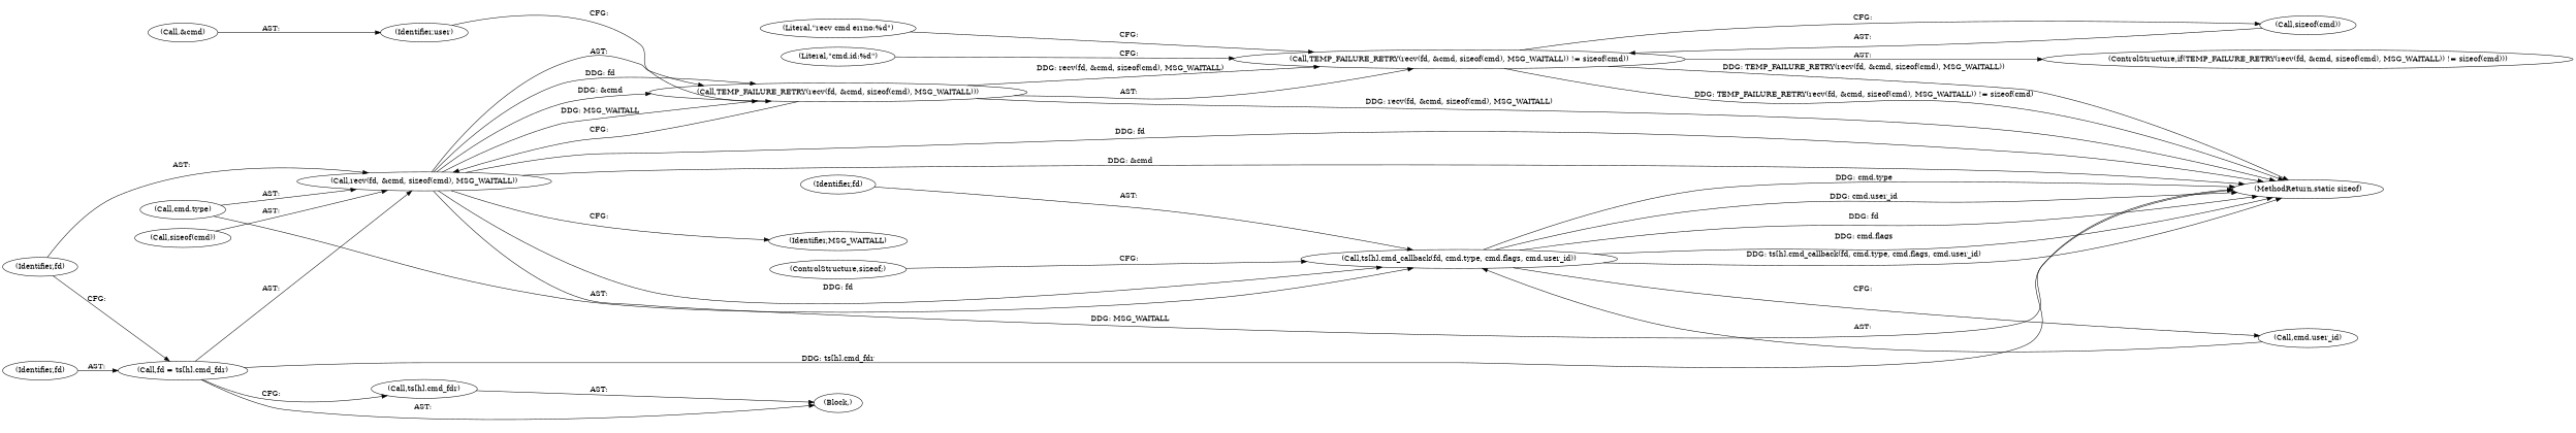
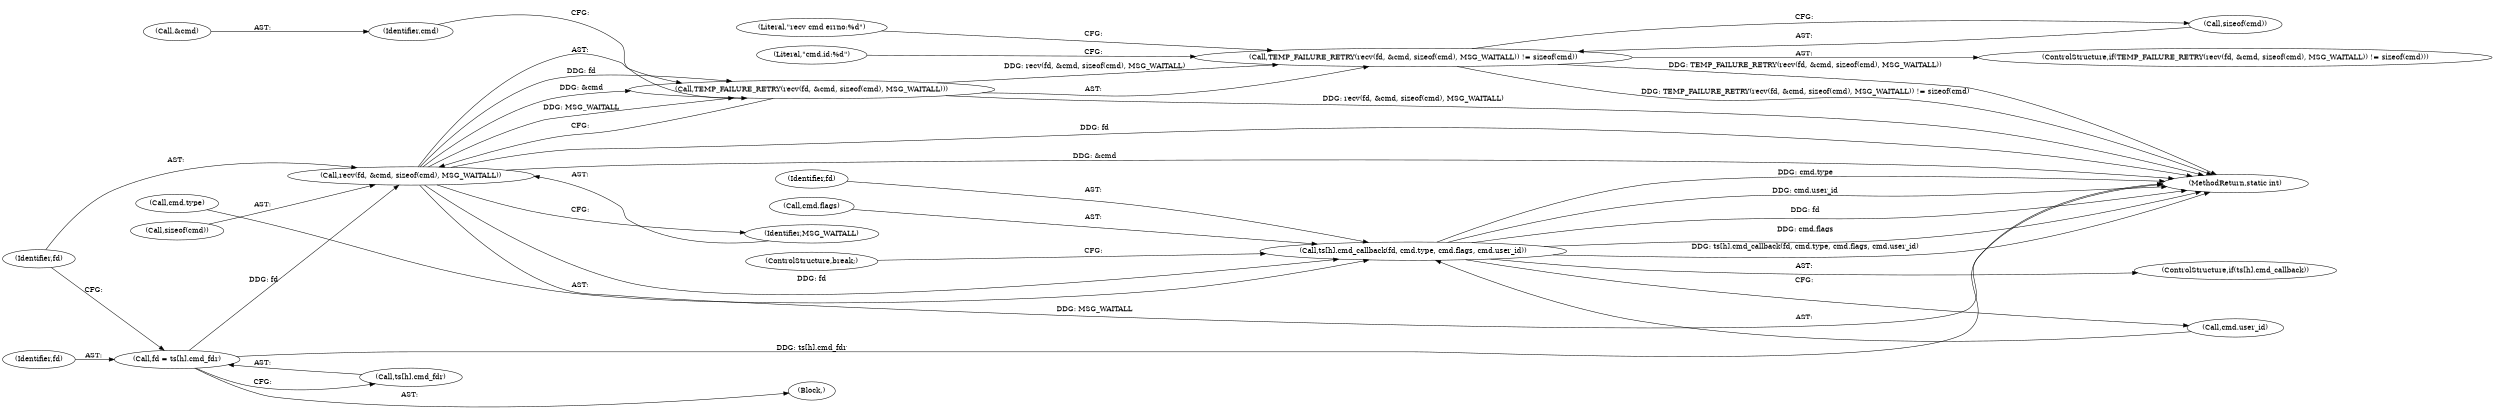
  digraph {
    rankdir=LR
    n1 [label="(Call,recv(fd, &cmd, sizeof(cmd), MSG_WAITALL))"]
    n2 [label="(Call,TEMP_FAILURE_RETRY(recv(fd, &cmd, sizeof(cmd), MSG_WAITALL)))"]
    n3 [label="(Call,ts[h].cmd_callback(fd, cmd.type, cmd.flags, cmd.user_id))"]
-   n4 [label="(MethodReturn,static sizeof)"]
+   n4 [label="(MethodReturn,static int)"]
    n5 [label="(Identifier,MSG_WAITALL)"]
    n6 [label="(Call,TEMP_FAILURE_RETRY(recv(fd, &cmd, sizeof(cmd), MSG_WAITALL)) != sizeof(cmd))"]
+   n7 [label="(ControlStructure,if(ts[h].cmd_callback))"]
    n8 [label="(Call,cmd.user_id)"]
    n9 [label="(Call,fd = ts[h].cmd_fdr)"]
    n10 [label="(Call,ts[h].cmd_fdr)"]
    n11 [label="(Block,)"]
    n12 [label="(ControlStructure,if(TEMP_FAILURE_RETRY(recv(fd, &cmd, sizeof(cmd), MSG_WAITALL)) != sizeof(cmd)))"]
    n13 [label="(Call,sizeof(cmd))"]
-   n14 [label="(ControlStructure,sizeof;)"]
+   n14 [label="(ControlStructure,break;)"]
    n15 [label="(Identifier,fd)"]
    n16 [label="(Literal,\"recv cmd errno:%d\")"]
    n17 [label="(Call,&cmd)"]
-   n18 [label="(Identifier,user)"]
+   n18 [label="(Identifier,cmd)"]
    n19 [label="(Literal,\"cmd.id:%d\")"]
    n20 [label="(Call,sizeof(cmd))"]
    n21 [label="(Call,cmd.type)"]
    n22 [label="(Identifier,fd)"]
    n23 [label="(Identifier,fd)"]
+   n24 [label="(Call,cmd.flags)"]
    n1 -> n2 [label="AST: "]
    n1 -> n2 [label="DDG: fd"]
    n1 -> n2 [label="DDG: &cmd"]
    n1 -> n2 [label="DDG: MSG_WAITALL"]
    n1 -> n3 [label="DDG: fd"]
    n1 -> n4 [label="DDG: fd"]
    n1 -> n4 [label="DDG: &cmd"]
    n1 -> n4 [label="DDG: MSG_WAITALL"]
    n1 -> n5 [label="CFG: "]
    n2 -> n1 [label="CFG: "]
    n2 -> n4 [label="DDG: recv(fd, &cmd, sizeof(cmd), MSG_WAITALL)"]
    n2 -> n6 [label="AST: "]
    n2 -> n6 [label="DDG: recv(fd, &cmd, sizeof(cmd), MSG_WAITALL)"]
    n3 -> n4 [label="DDG: ts[h].cmd_callback(fd, cmd.type, cmd.flags, cmd.user_id)"]
    n3 -> n4 [label="DDG: cmd.type"]
    n3 -> n4 [label="DDG: cmd.user_id"]
    n3 -> n4 [label="DDG: fd"]
    n3 -> n4 [label="DDG: cmd.flags"]
+   n3 -> n7 [label="AST: "]
    n3 -> n8 [label="CFG: "]
-   n21 -> n1 [label="AST: "]
+   n5 -> n1 [label="AST: "]
    n6 -> n4 [label="DDG: TEMP_FAILURE_RETRY(recv(fd, &cmd, sizeof(cmd), MSG_WAITALL)) != sizeof(cmd)"]
    n6 -> n4 [label="DDG: TEMP_FAILURE_RETRY(recv(fd, &cmd, sizeof(cmd), MSG_WAITALL))"]
    n6 -> n12 [label="AST: "]
    n6 -> n13 [label="CFG: "]
    n8 -> n3 [label="AST: "]
-   n9 -> n1 [label="AST: "]
+   n9 -> n1 [label="DDG: fd"]
    n9 -> n4 [label="DDG: ts[h].cmd_fdr"]
    n9 -> n10 [label="CFG: "]
    n9 -> n11 [label="AST: "]
-   n10 -> n11 [label="AST: "]
+   n10 -> n9 [label="AST: "]
    n13 -> n6 [label="AST: "]
    n14 -> n3 [label="CFG: "]
    n15 -> n1 [label="AST: "]
    n15 -> n9 [label="CFG: "]
    n16 -> n6 [label="CFG: "]
    n17 -> n18 [label="AST: "]
    n18 -> n2 [label="CFG: "]
    n19 -> n6 [label="CFG: "]
    n20 -> n1 [label="AST: "]
    n21 -> n3 [label="AST: "]
    n22 -> n3 [label="AST: "]
    n23 -> n9 [label="AST: "]
+   n24 -> n3 [label="AST: "]
  }
